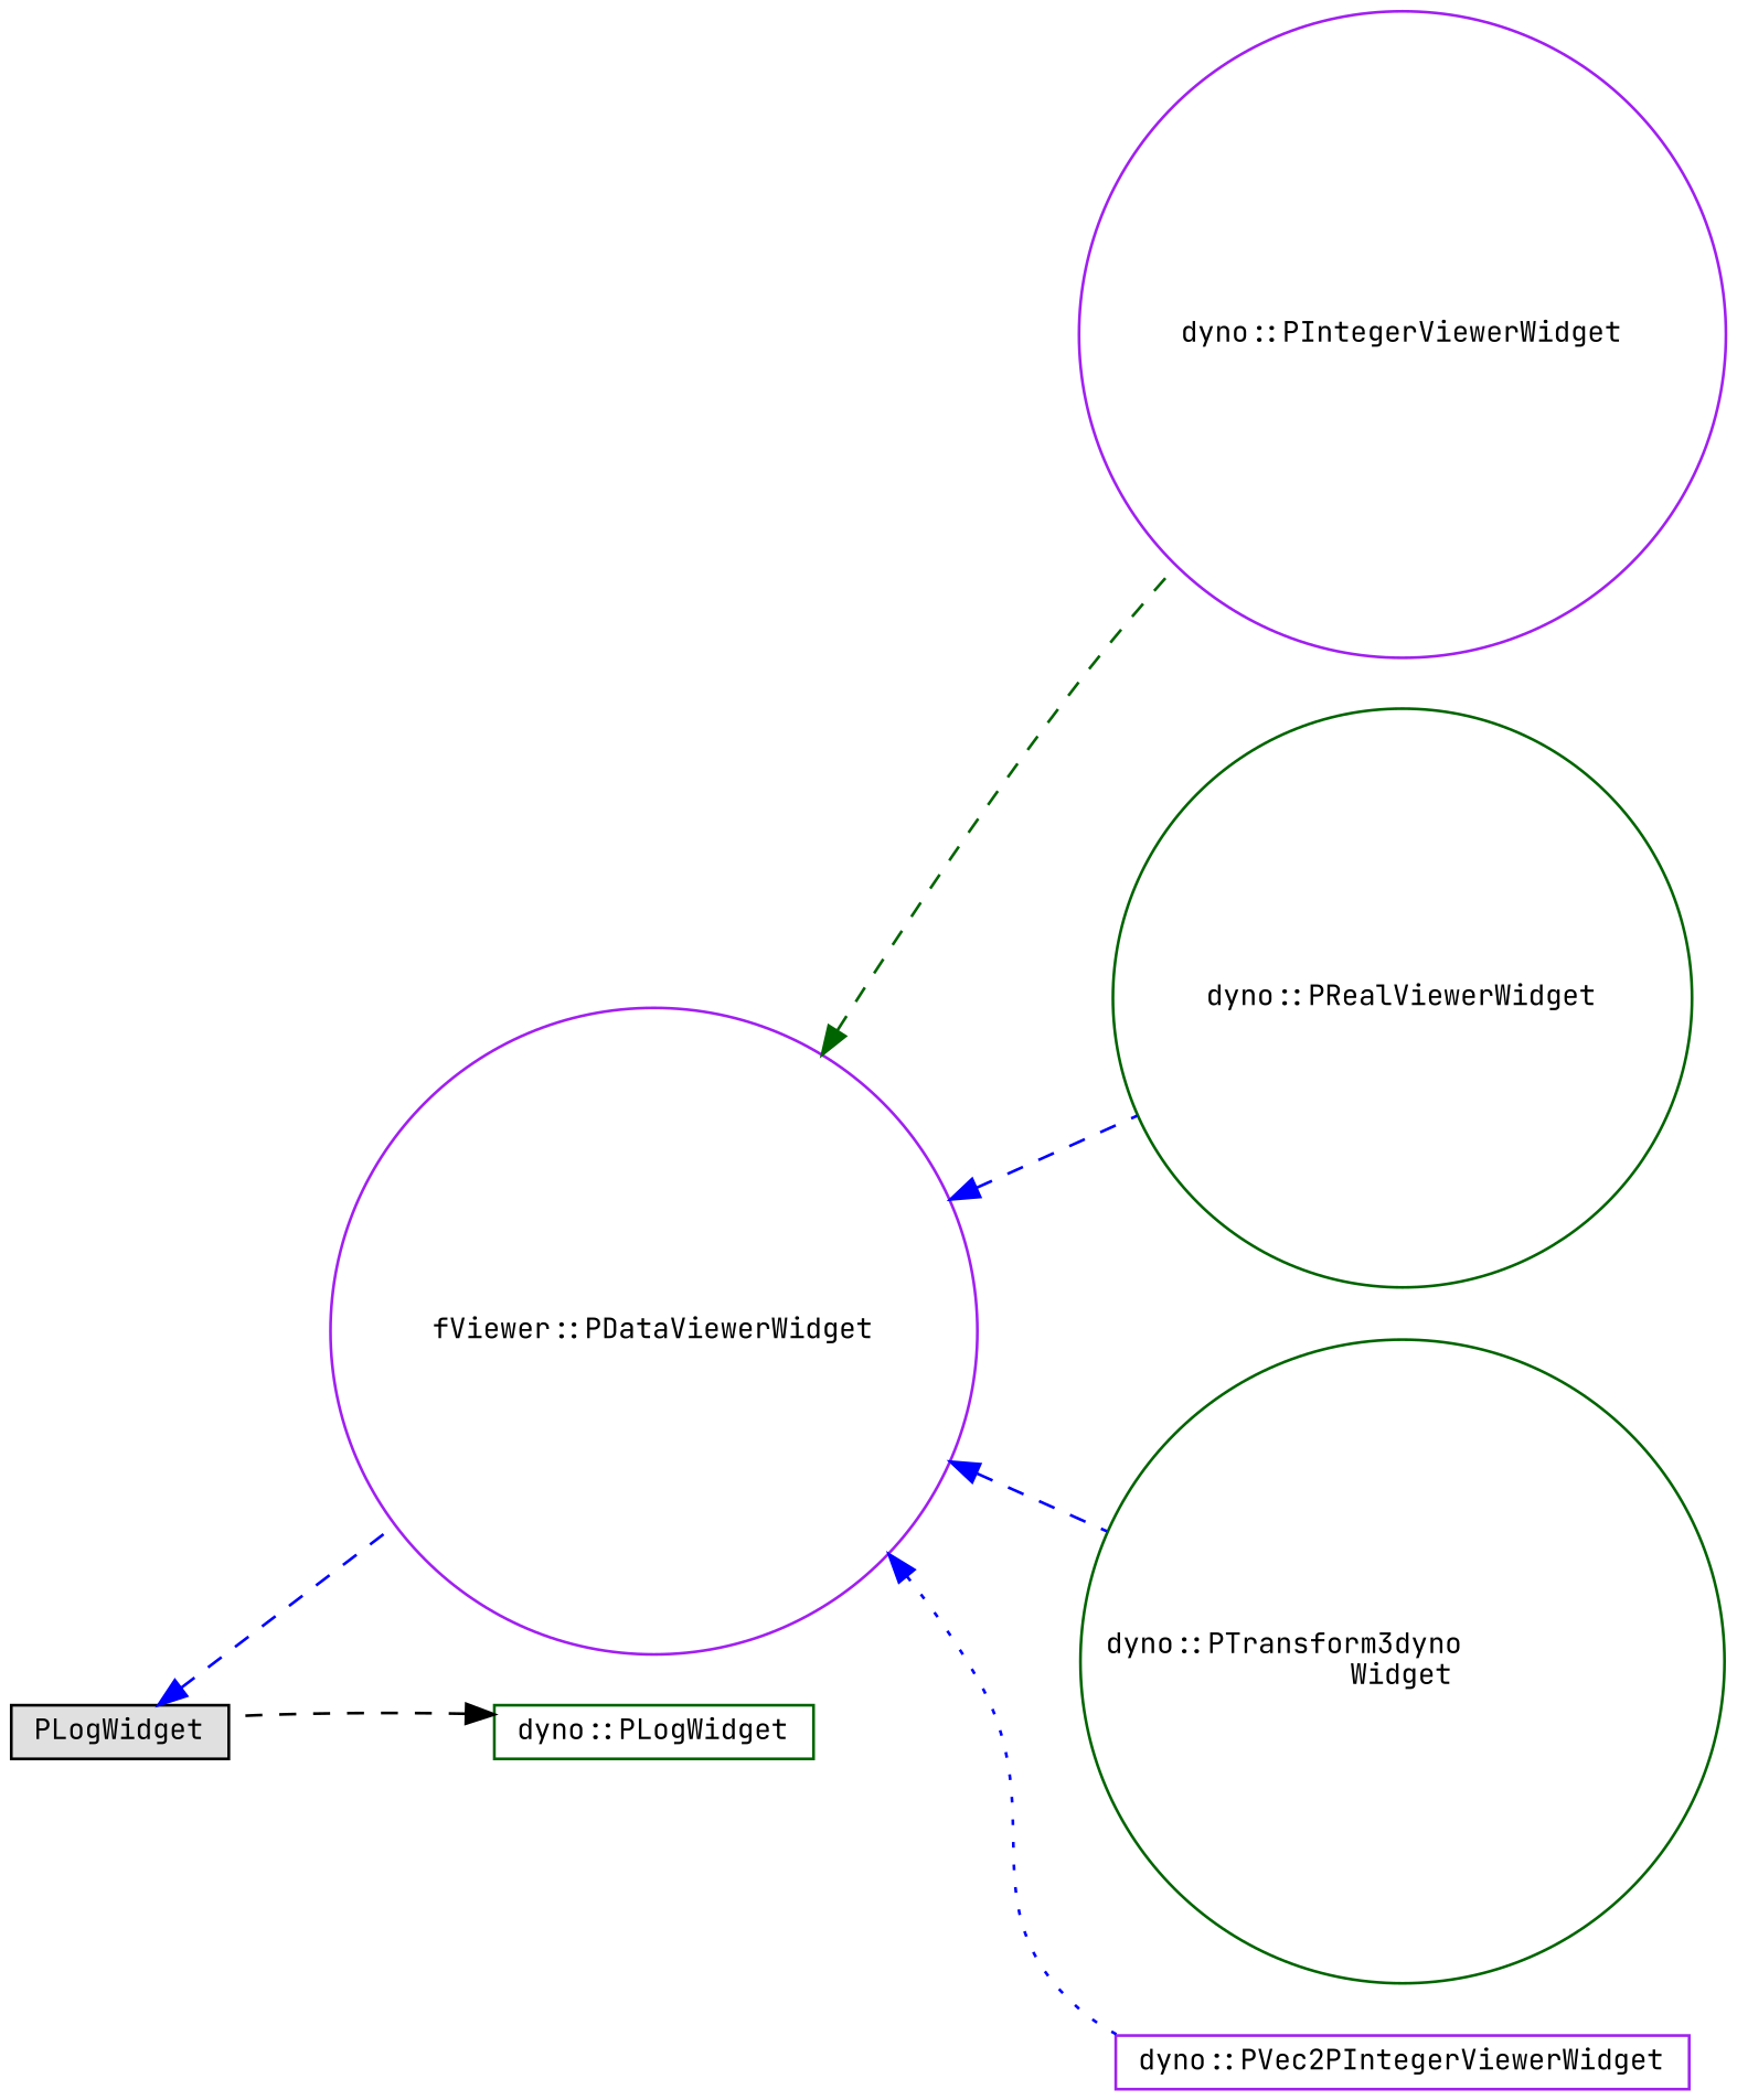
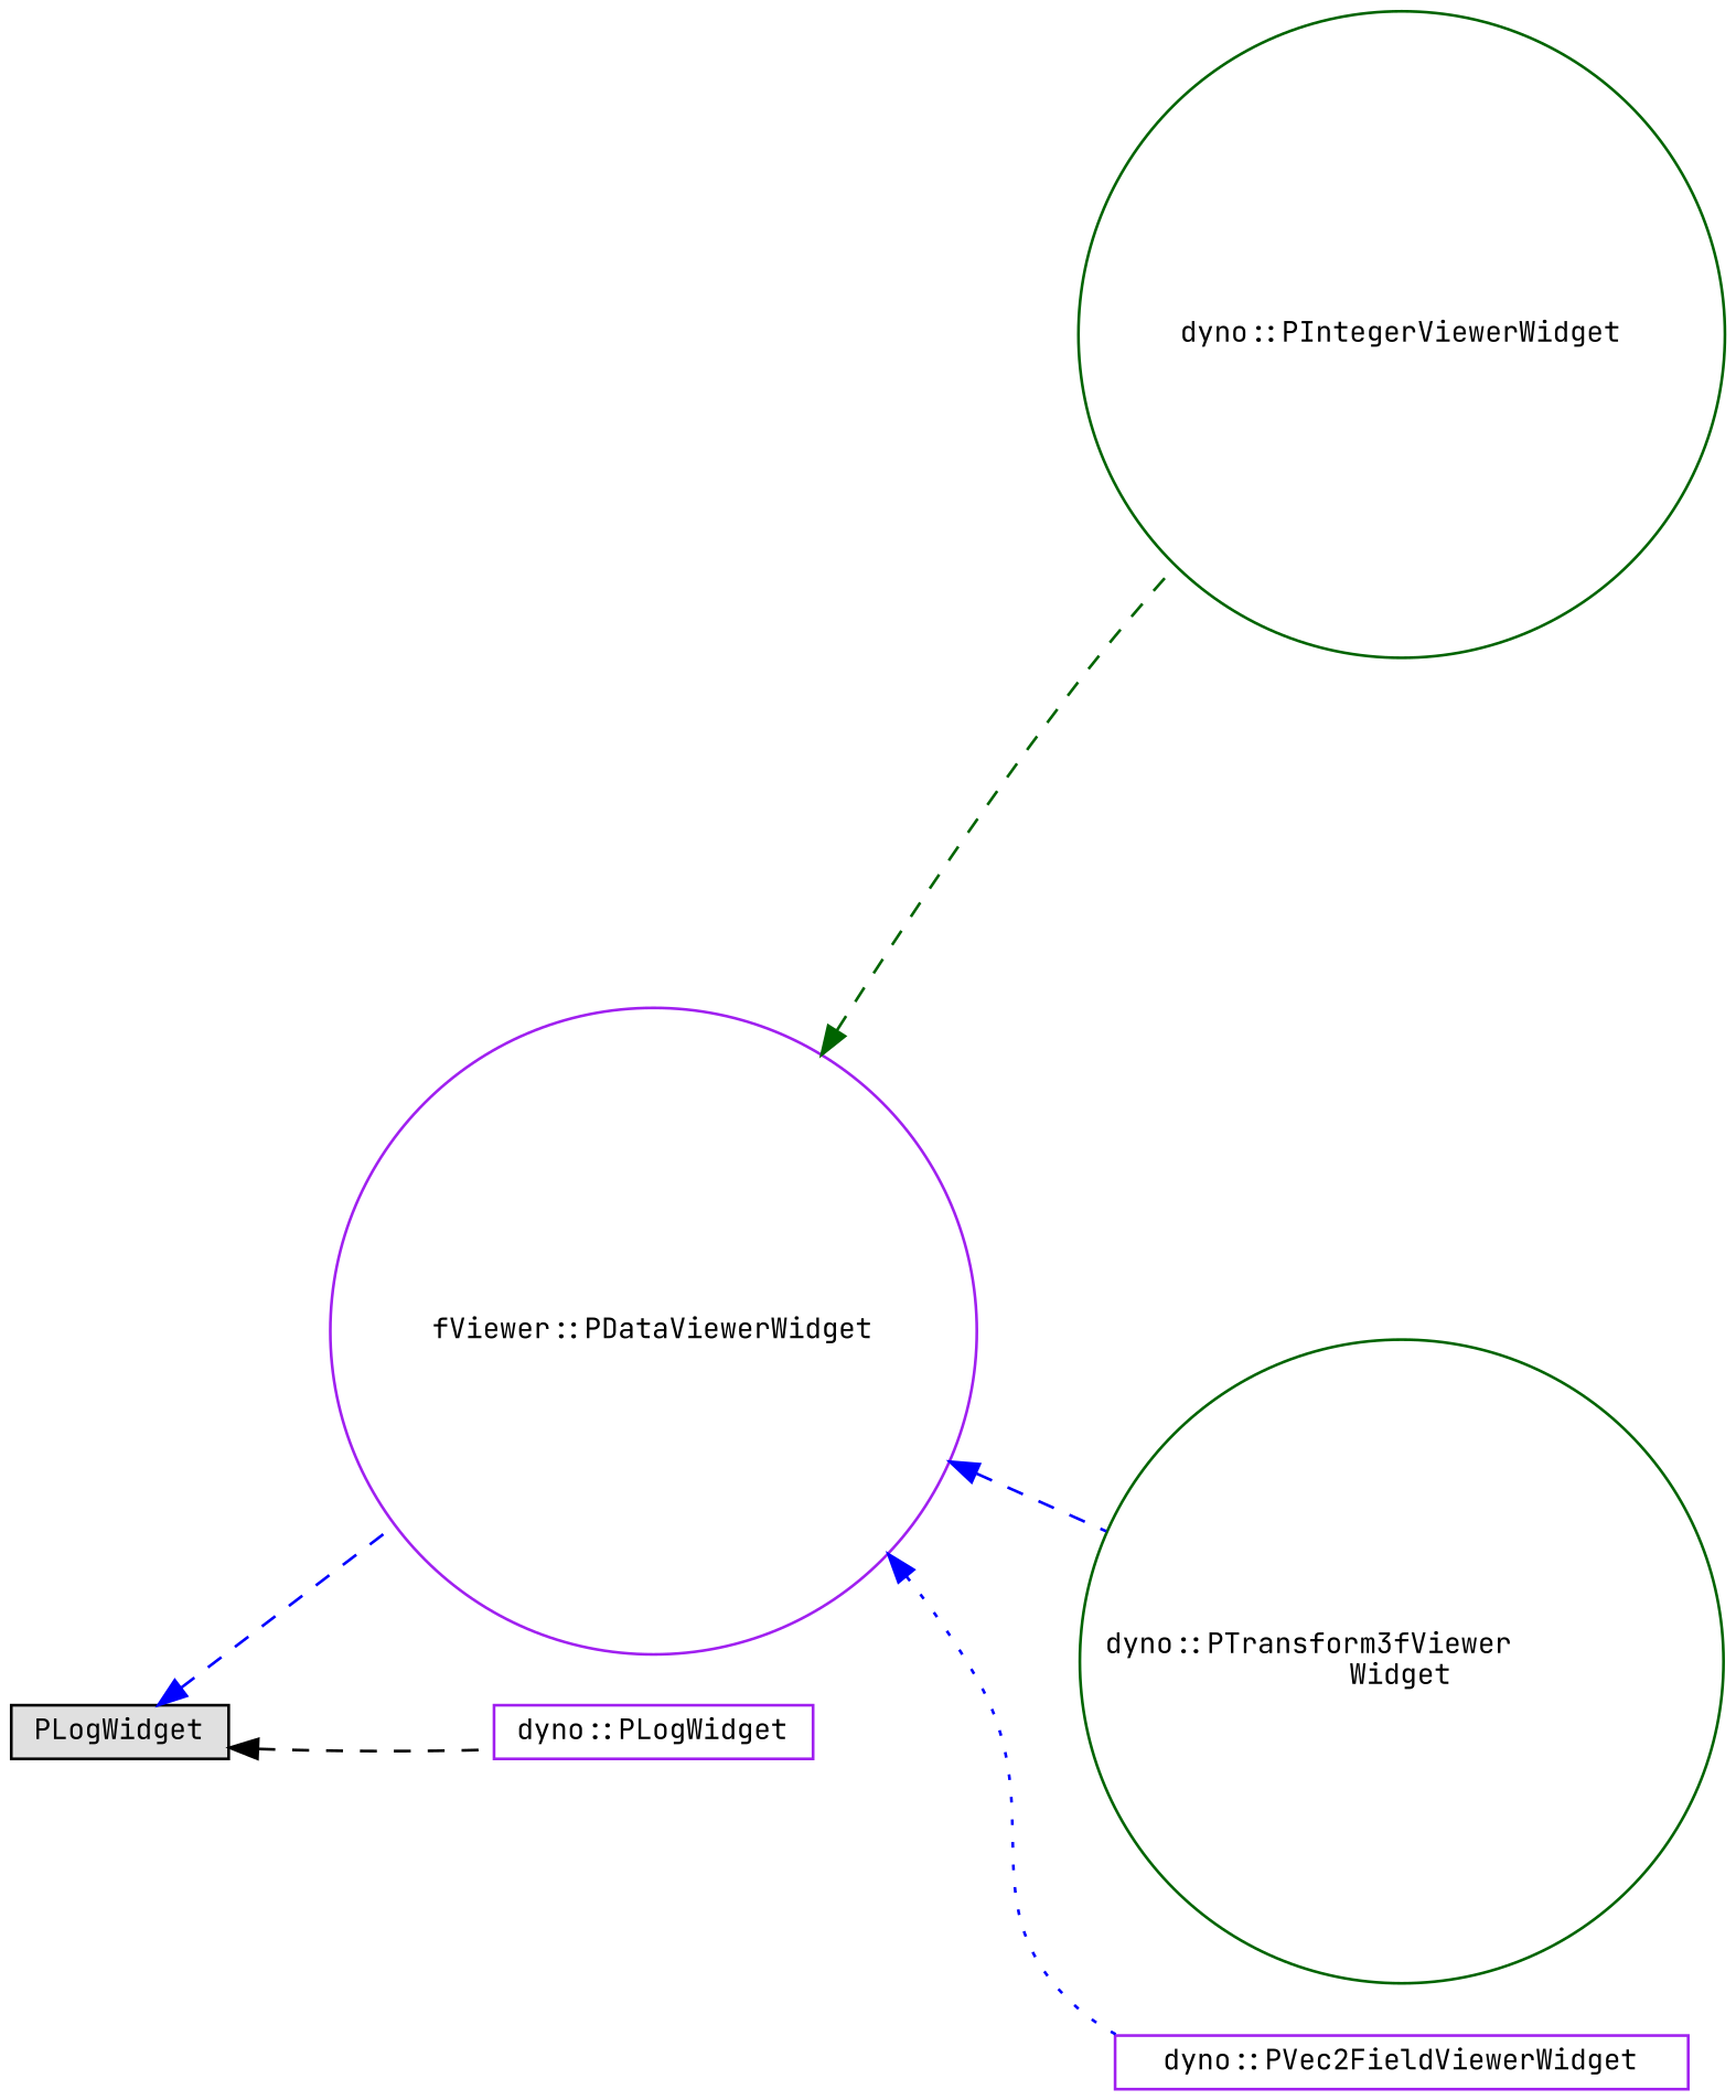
  digraph {
    fontname="JetBrains Mono"
    rankdir=LR
    node [color=purple fillcolor=white fontname="JetBrains Mono" fontsize=10 shape=circle style=filled]
    edge [color=blue dir=back fontname="JetBrains Mono" fontsize=10 labelfontname=Helvetica labelfontsize=10 style=dashed]
    n1 [color=black fillcolor="#E0E0E0" height=0.2 label=PLogWidget shape=box width=0.4]
    n2 [height=0.2 label="fViewer::PDataViewerWidget" width=0.4]
-   n3 [color=darkgreen height=0.2 label="dyno::PLogWidget" shape=box width=0.4]
-   n4 [height=0.2 label="dyno::PIntegerViewerWidget" width=0.4]
-   n5 [color=darkgreen height=0.2 label="dyno::PRealViewerWidget" width=0.4]
-   n6 [color=darkgreen height=0.2 label="dyno::PTransform3dyno\lWidget" width=0.4]
-   n7 [height=0.2 label="dyno::PVec2PIntegerViewerWidget" shape=box width=0.4]
+   n3 [height=0.2 label="dyno::PLogWidget" shape=box width=0.4]
+   n4 [color=darkgreen height=0.2 label="dyno::PIntegerViewerWidget" width=0.4]
+   n6 [color=darkgreen height=0.2 label="dyno::PTransform3fViewer\lWidget" width=0.4]
+   n7 [height=0.2 label="dyno::PVec2FieldViewerWidget" shape=box width=0.4]
    n1 -> n2
-   n3 -> n1 [color=black]
+   n1 -> n3 [color=black]
    n2 -> n4 [color=darkgreen]
-   n2 -> n5
    n2 -> n6
    n2 -> n7 [style=dotted]
  }
